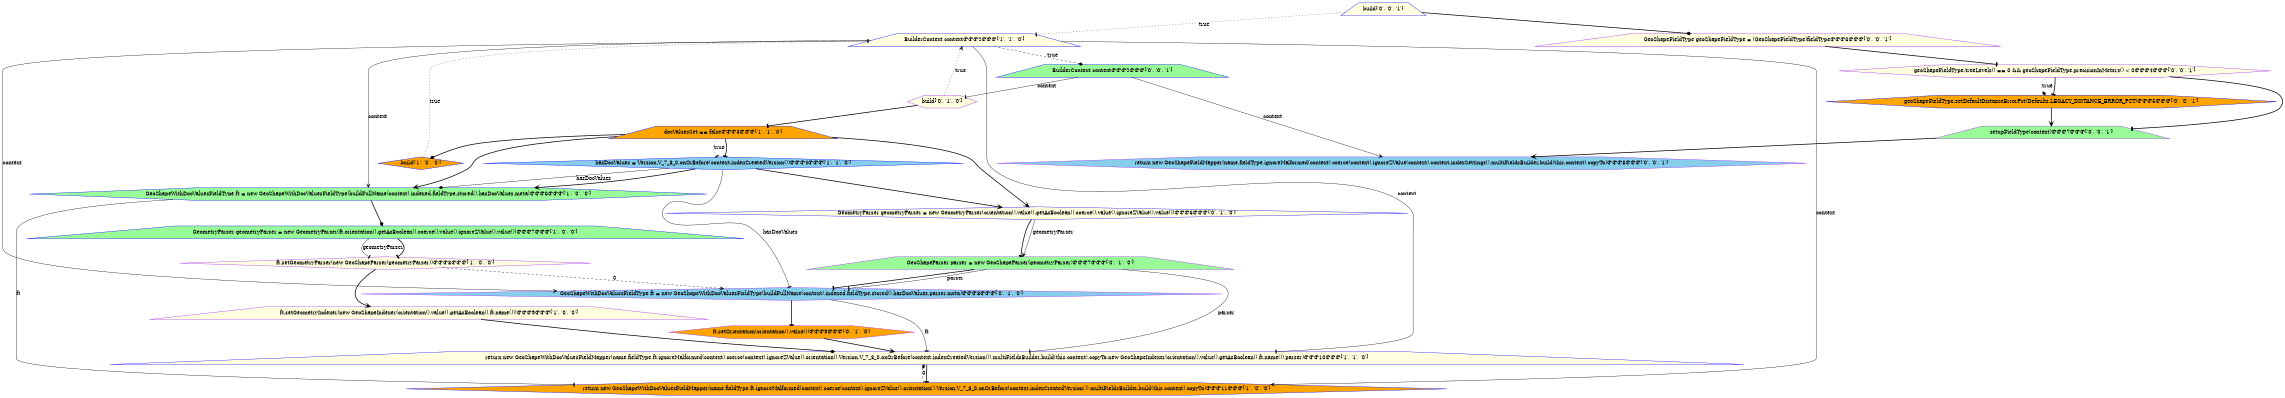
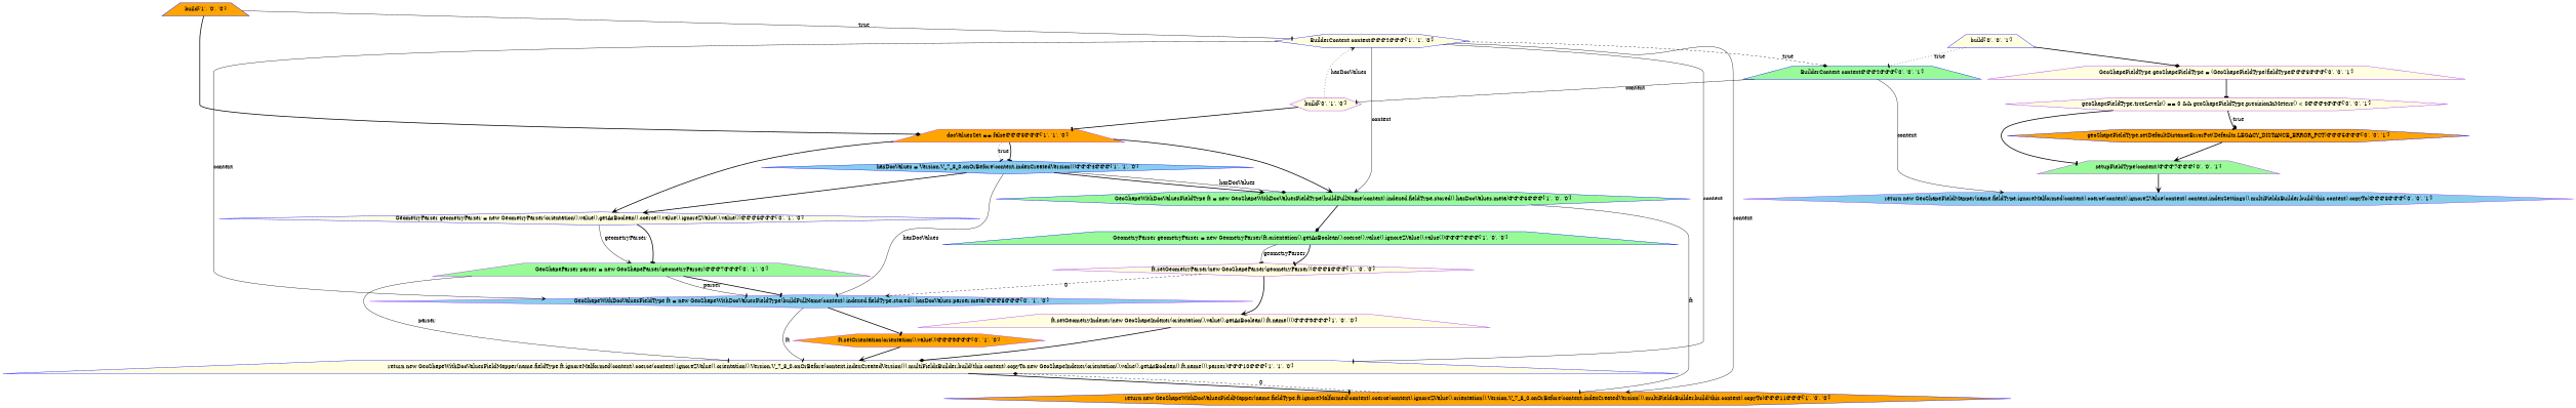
  digraph {
    node [color=blue fillcolor=lightyellow shape=trapezium style=filled]
    edge [arrowhead=tee style=bold]
    n1 [label="return new GeoShapeWithDocValuesFieldMapper(name,fieldType,ft,ignoreMalformed(context),coerce(context),ignoreZValue(),orientation(),Version.V_7_8_0.onOrBefore(context.indexCreatedVersion()),multiFieldsBuilder.build(this,context),copyTo,new GeoShapeIndexer(orientation().value().getAsBoolean(),ft.name()),parser)@@@10@@@['1', '1', '0']"]
    n2 [fillcolor=orange label="return new GeoShapeWithDocValuesFieldMapper(name,fieldType,ft,ignoreMalformed(context),coerce(context),ignoreZValue(),orientation(),Version.V_7_8_0.onOrBefore(context.indexCreatedVersion()),multiFieldsBuilder.build(this,context),copyTo)@@@11@@@['1', '0', '0']" shape=hexagon]
    n3 [color=purple label="ft.setGeometryParser(new GeoShapeParser(geometryParser))@@@8@@@['1', '0', '0']" shape=diamond]
    n4 [color=purple fillcolor=skyblue label="GeoShapeWithDocValuesFieldType ft = new GeoShapeWithDocValuesFieldType(buildFullName(context),indexed,fieldType.stored(),hasDocValues,parser,meta)@@@8@@@['0', '1', '0']" shape=diamond]
    n5 [color=purple label="ft.setGeometryIndexer(new GeoShapeIndexer(orientation().value().getAsBoolean(),ft.name()))@@@9@@@['1', '0', '0']"]
    n6 [color=purple fillcolor=orange label="ft.setOrientation(orientation().value())@@@9@@@['0', '1', '0']" shape=hexagon]
-   n7 [fillcolor=orange label="build['1', '0', '0']" shape=diamond]
-   n8 [fillcolor=orange label="docValuesSet == false@@@3@@@['1', '1', '0']"]
-   n9 [label="BuilderContext context@@@2@@@['1', '1', '0']"]
+   n7 [fillcolor=orange label="build['1', '0', '0']"]
+   n8 [color=purple fillcolor=orange label="docValuesSet == false@@@3@@@['1', '1', '0']"]
+   n9 [label="BuilderContext context@@@2@@@['1', '1', '0']" shape=hexagon]
    n10 [fillcolor=skyblue label="hasDocValues = Version.V_7_8_0.onOrBefore(context.indexCreatedVersion())@@@4@@@['1', '1', '0']" shape=diamond]
    n11 [fillcolor=palegreen label="GeoShapeWithDocValuesFieldType ft = new GeoShapeWithDocValuesFieldType(buildFullName(context),indexed,fieldType.stored(),hasDocValues,meta)@@@6@@@['1', '0', '0']" shape=hexagon]
    n12 [label="GeometryParser geometryParser = new GeometryParser(orientation().value().getAsBoolean(),coerce().value(),ignoreZValue().value())@@@6@@@['0', '1', '0']" shape=diamond]
    n13 [fillcolor=palegreen label="BuilderContext context@@@2@@@['0', '0', '1']"]
    n14 [fillcolor=palegreen label="GeometryParser geometryParser = new GeometryParser(ft.orientation().getAsBoolean(),coerce().value(),ignoreZValue().value())@@@7@@@['1', '0', '0']"]
    n15 [color=purple fillcolor=palegreen label="GeoShapeParser parser = new GeoShapeParser(geometryParser)@@@7@@@['0', '1', '0']"]
    n16 [label="build['0', '0', '1']"]
    n17 [color=purple label="GeoShapeFieldType geoShapeFieldType = (GeoShapeFieldType)fieldType@@@3@@@['0', '0', '1']"]
    n18 [color=purple label="geoShapeFieldType.treeLevels() == 0 && geoShapeFieldType.precisionInMeters() < 0@@@4@@@['0', '0', '1']" shape=hexagon]
    n19 [color=purple fillcolor=skyblue label="return new GeoShapeFieldMapper(name,fieldType,ignoreMalformed(context),coerce(context),ignoreZValue(context),context.indexSettings(),multiFieldsBuilder.build(this,context),copyTo)@@@8@@@['0', '0', '1']" shape=hexagon]
    n20 [color=purple label="build['0', '1', '0']" shape=hexagon]
    n21 [color=purple fillcolor=palegreen label="setupFieldType(context)@@@7@@@['0', '0', '1']"]
    n22 [fillcolor=orange label="geoShapeFieldType.setDefaultDistanceErrorPct(Defaults.LEGACY_DISTANCE_ERROR_PCT)@@@5@@@['0', '0', '1']" shape=hexagon]
    n1 -> n2
    n2 -> n1 [arrowhead=diamond label=0 style=dashed]
    n3 -> n4 [arrowhead=vee label=0 style=dashed]
    n3 -> n5 [arrowhead=vee]
    n4 -> n1 [label=ft style=solid]
    n4 -> n6
    n5 -> n1 [arrowhead=diamond]
    n6 -> n1 [arrowhead=vee]
-   n8 -> n7 [arrowhead=diamond]
-   n7 -> n9 [label=true style=dotted]
+   n7 -> n8 [arrowhead=diamond]
+   n7 -> n9 [label=true style=solid]
    n8 -> n10
    n8 -> n10 [label=true style=dotted]
    n8 -> n11 [arrowhead=vee]
    n8 -> n12 [arrowhead=vee]
    n9 -> n1 [label=context style=solid]
    n9 -> n2 [arrowhead=vee label=context style=solid]
    n9 -> n4 [arrowhead=vee label=context style=solid]
    n9 -> n11 [arrowhead=vee label=context style=solid]
    n9 -> n13 [arrowhead=diamond label=true style=dashed]
    n10 -> n4 [label=hasDocValues style=solid]
    n10 -> n11 [arrowhead=vee]
    n10 -> n11 [arrowhead=diamond label=hasDocValues style=solid]
    n10 -> n12 [arrowhead=vee]
    n11 -> n2 [label=ft style=solid]
    n11 -> n14 [arrowhead=diamond]
    n12 -> n15 [arrowhead=vee label=geometryParser style=solid]
    n12 -> n15
    n13 -> n19 [arrowhead=vee label=context style=solid]
    n13 -> n20 [label=context style=solid]
    n14 -> n3 [label=geometryParser style=solid]
    n14 -> n3
    n15 -> n1 [label=parser style=solid]
    n15 -> n4
    n15 -> n4 [label=parser style=solid]
-   n16 -> n9 [label=true style=dotted]
+   n16 -> n13 [label=true style=dotted]
    n16 -> n17 [arrowhead=diamond]
    n17 -> n18
    n18 -> n21
    n18 -> n22
    n18 -> n22 [arrowhead=diamond label=true style=dotted]
    n20 -> n8
-   n20 -> n9 [arrowhead=vee label=true style=dotted]
+   n20 -> n9 [arrowhead=vee label=hasDocValues style=dotted]
    n21 -> n19 [arrowhead=vee]
    n22 -> n21 [arrowhead=vee]
  }
